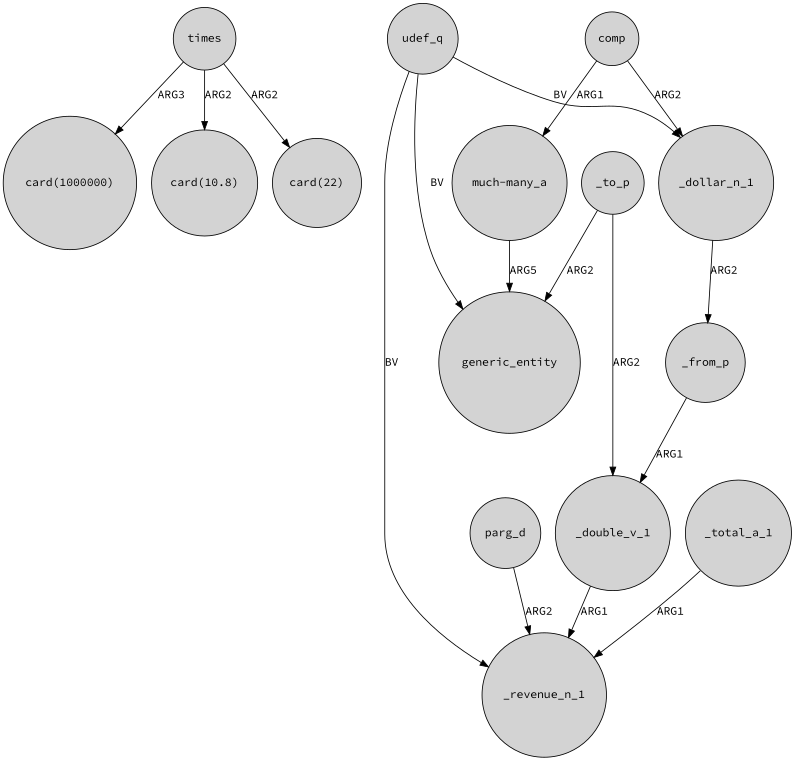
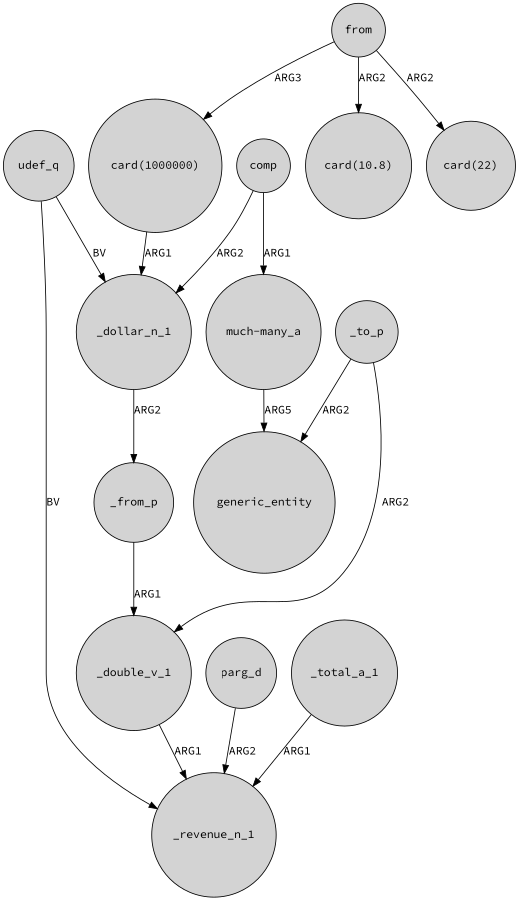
  digraph {
    fontname="Source Code Pro"
    node [fontname="Source Code Pro" shape=circle style=filled]
    edge [fontname="Source Code Pro"]
    "card(1000000)"
    _dollar_n_1
    _from_p
    udef_q
    generic_entity
    _revenue_n_1
    parg_d
    "much-many_a"
-   times
+   times [label=from]
    "card(10.8)"
    "card(22)"
    _to_p
    _double_v_1
    comp
    _total_a_1
+   "card(1000000)" -> _dollar_n_1 [label=ARG1]
    _dollar_n_1 -> _from_p [label=ARG2]
    _from_p -> _double_v_1 [label=ARG1]
    udef_q -> _dollar_n_1 [label=BV]
-   udef_q -> generic_entity [label=BV]
    udef_q -> _revenue_n_1 [label=BV]
    parg_d -> _revenue_n_1 [label=ARG2]
    "much-many_a" -> generic_entity [label=ARG5]
    times -> "card(1000000)" [label=ARG3]
    times -> "card(10.8)" [label=ARG2]
    times -> "card(22)" [label=ARG2]
    _to_p -> generic_entity [label=ARG2]
    _to_p -> _double_v_1 [label=ARG2]
    _double_v_1 -> _revenue_n_1 [label=ARG1]
    comp -> _dollar_n_1 [label=ARG2]
    comp -> "much-many_a" [label=ARG1]
    _total_a_1 -> _revenue_n_1 [label=ARG1]
  }
